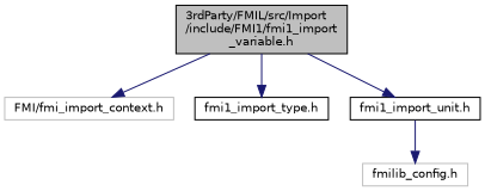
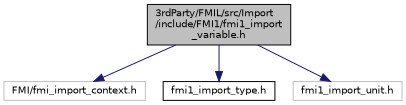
  digraph {
    node [color=black fillcolor=white fontname=Helvetica fontsize=10 shape=record style=filled]
    edge [color=midnightblue fontname=Helvetica fontsize=10 labelfontname=Helvetica labelfontsize=10 style=solid]
    n1 [fillcolor=grey75 fontcolor=black height=0.2 label="3rdParty/FMIL/src/Import\l/include/FMI1/fmi1_import\l_variable.h" width=0.4]
    n2 [color=grey75 height=0.2 label="FMI/fmi_import_context.h" width=0.4]
    n3 [height=0.2 label="fmi1_import_type.h" width=0.4]
-   n4 [height=0.2 label="fmi1_import_unit.h" width=0.4]
-   n5 [color=grey75 height=0.2 label="fmilib_config.h" width=0.4]
+   n4 [color=grey75 height=0.2 label="fmi1_import_unit.h" width=0.4]
    n1 -> n2
    n1 -> n3
    n1 -> n4
-   n4 -> n5
  }
